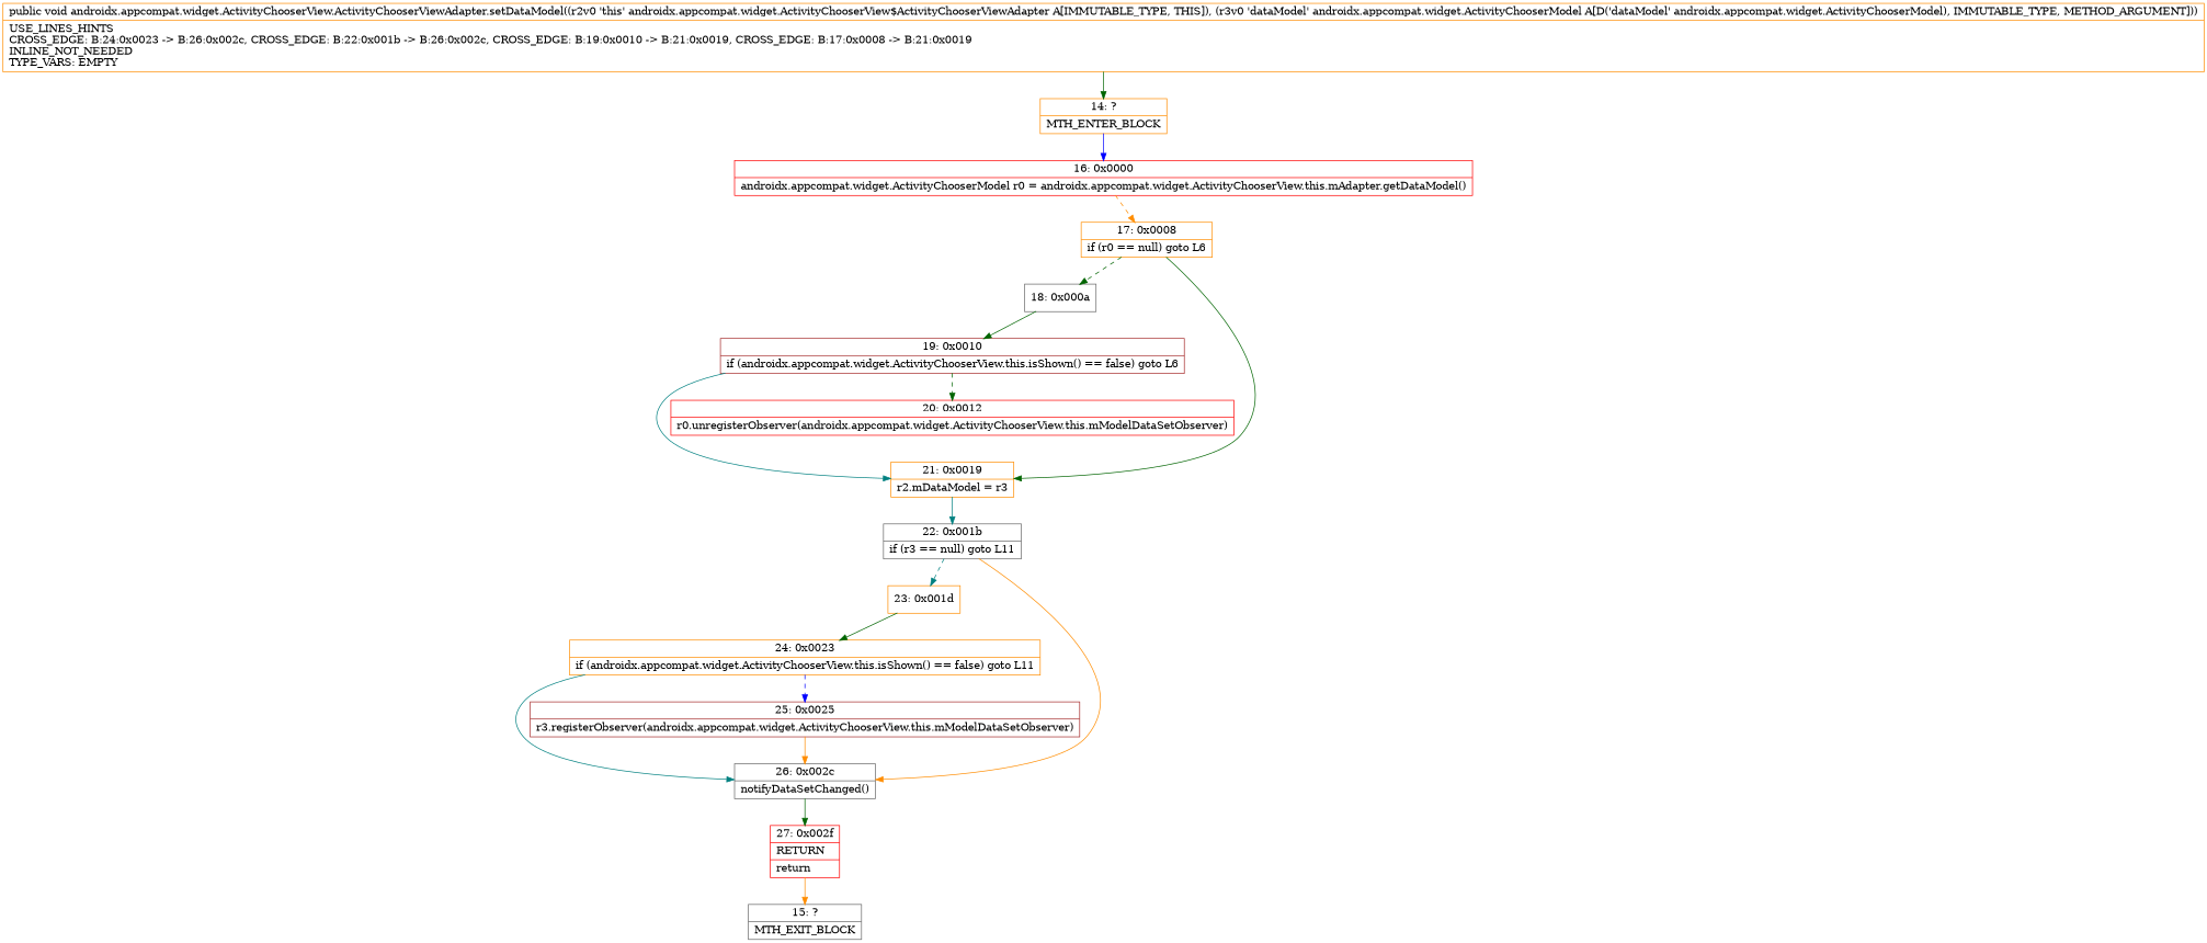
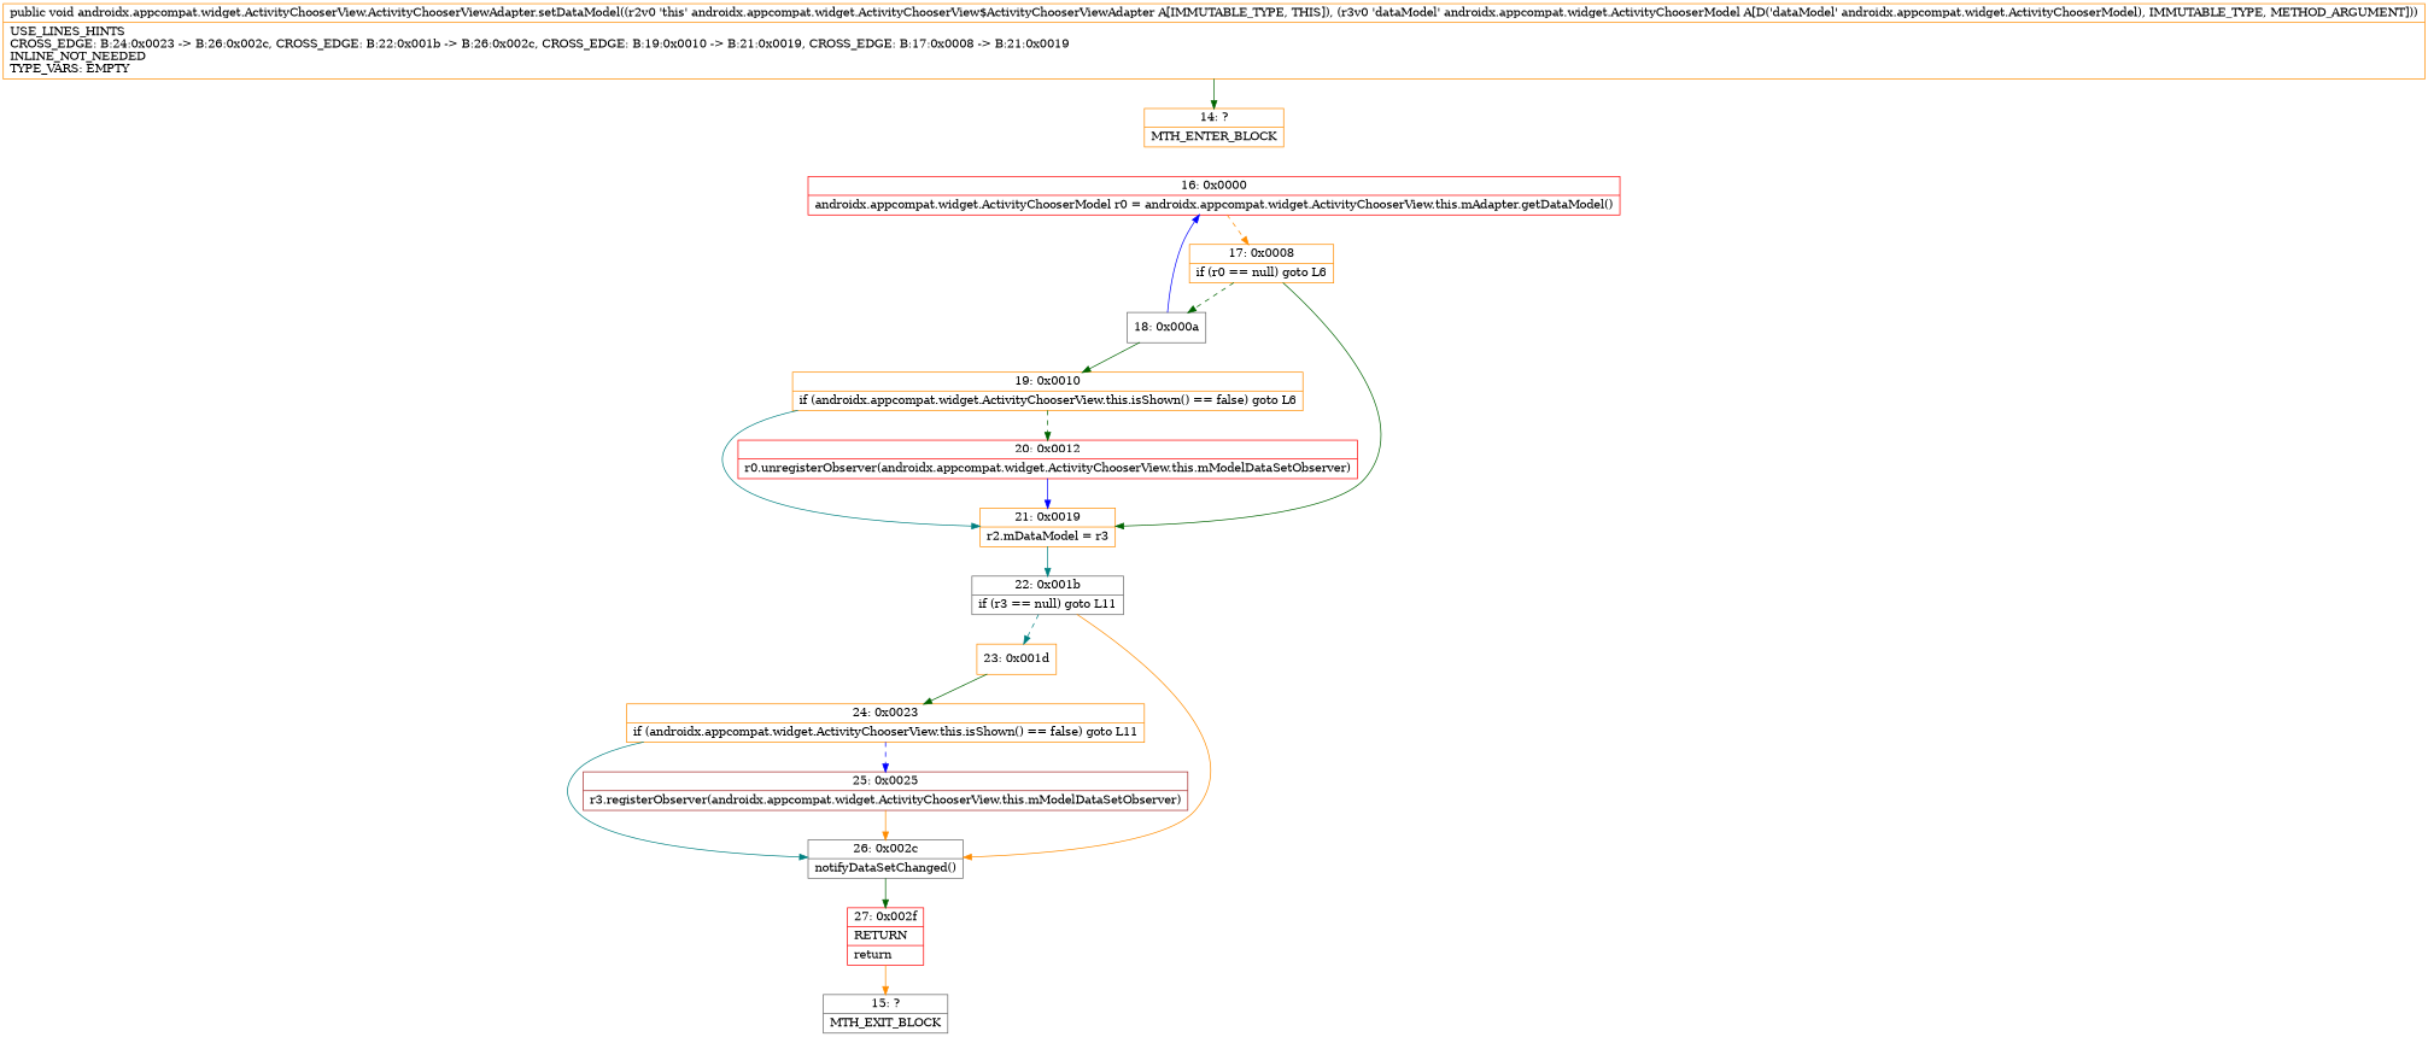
  digraph {
    node [color=darkorange shape=record]
    edge [color=darkgreen]
    n1 [label="{14\:\ ?|MTH_ENTER_BLOCK\l}"]
    n2 [color=red label="{16\:\ 0x0000|androidx.appcompat.widget.ActivityChooserModel r0 = androidx.appcompat.widget.ActivityChooserView.this.mAdapter.getDataModel()\l}"]
    n3 [label="{17\:\ 0x0008|if (r0 == null) goto L6\l}"]
    n4 [color=gray40 label="{18\:\ 0x000a}"]
    n5 [label="{21\:\ 0x0019|r2.mDataModel = r3\l}"]
-   n6 [color=brown label="{19\:\ 0x0010|if (androidx.appcompat.widget.ActivityChooserView.this.isShown() == false) goto L6\l}"]
+   n6 [label="{19\:\ 0x0010|if (androidx.appcompat.widget.ActivityChooserView.this.isShown() == false) goto L6\l}"]
    n7 [color=gray40 label="{22\:\ 0x001b|if (r3 == null) goto L11\l}"]
    n8 [color=red label="{20\:\ 0x0012|r0.unregisterObserver(androidx.appcompat.widget.ActivityChooserView.this.mModelDataSetObserver)\l}"]
    n9 [label="{23\:\ 0x001d}"]
    n10 [color=gray40 label="{26\:\ 0x002c|notifyDataSetChanged()\l}"]
    n11 [label="{24\:\ 0x0023|if (androidx.appcompat.widget.ActivityChooserView.this.isShown() == false) goto L11\l}"]
    n12 [color=red label="{27\:\ 0x002f|RETURN\l|return\l}"]
    n13 [color=brown label="{25\:\ 0x0025|r3.registerObserver(androidx.appcompat.widget.ActivityChooserView.this.mModelDataSetObserver)\l}"]
    n14 [color=gray40 label="{15\:\ ?|MTH_EXIT_BLOCK\l}"]
    n15 [label="{public void androidx.appcompat.widget.ActivityChooserView.ActivityChooserViewAdapter.setDataModel((r2v0 'this' androidx.appcompat.widget.ActivityChooserView$ActivityChooserViewAdapter A[IMMUTABLE_TYPE, THIS]), (r3v0 'dataModel' androidx.appcompat.widget.ActivityChooserModel A[D('dataModel' androidx.appcompat.widget.ActivityChooserModel), IMMUTABLE_TYPE, METHOD_ARGUMENT]))  | USE_LINES_HINTS\lCROSS_EDGE: B:24:0x0023 \-\> B:26:0x002c, CROSS_EDGE: B:22:0x001b \-\> B:26:0x002c, CROSS_EDGE: B:19:0x0010 \-\> B:21:0x0019, CROSS_EDGE: B:17:0x0008 \-\> B:21:0x0019\lINLINE_NOT_NEEDED\lTYPE_VARS: EMPTY\l}"]
-   n1 -> n2 [color=blue]
+   n4 -> n2 [color=blue]
    n2 -> n3 [color=darkorange style=dashed]
    n3 -> n4 [style=dashed]
    n3 -> n5
    n4 -> n6
    n5 -> n7 [color=teal]
    n6 -> n5 [color=teal]
    n6 -> n8 [style=dashed]
    n7 -> n9 [color=teal style=dashed]
    n7 -> n10 [color=darkorange]
+   n8 -> n5 [color=blue]
    n9 -> n11
    n10 -> n12
    n11 -> n10 [color=teal]
    n11 -> n13 [color=blue style=dashed]
    n12 -> n14 [color=darkorange]
    n13 -> n10 [color=darkorange]
    n15 -> n1
  }
